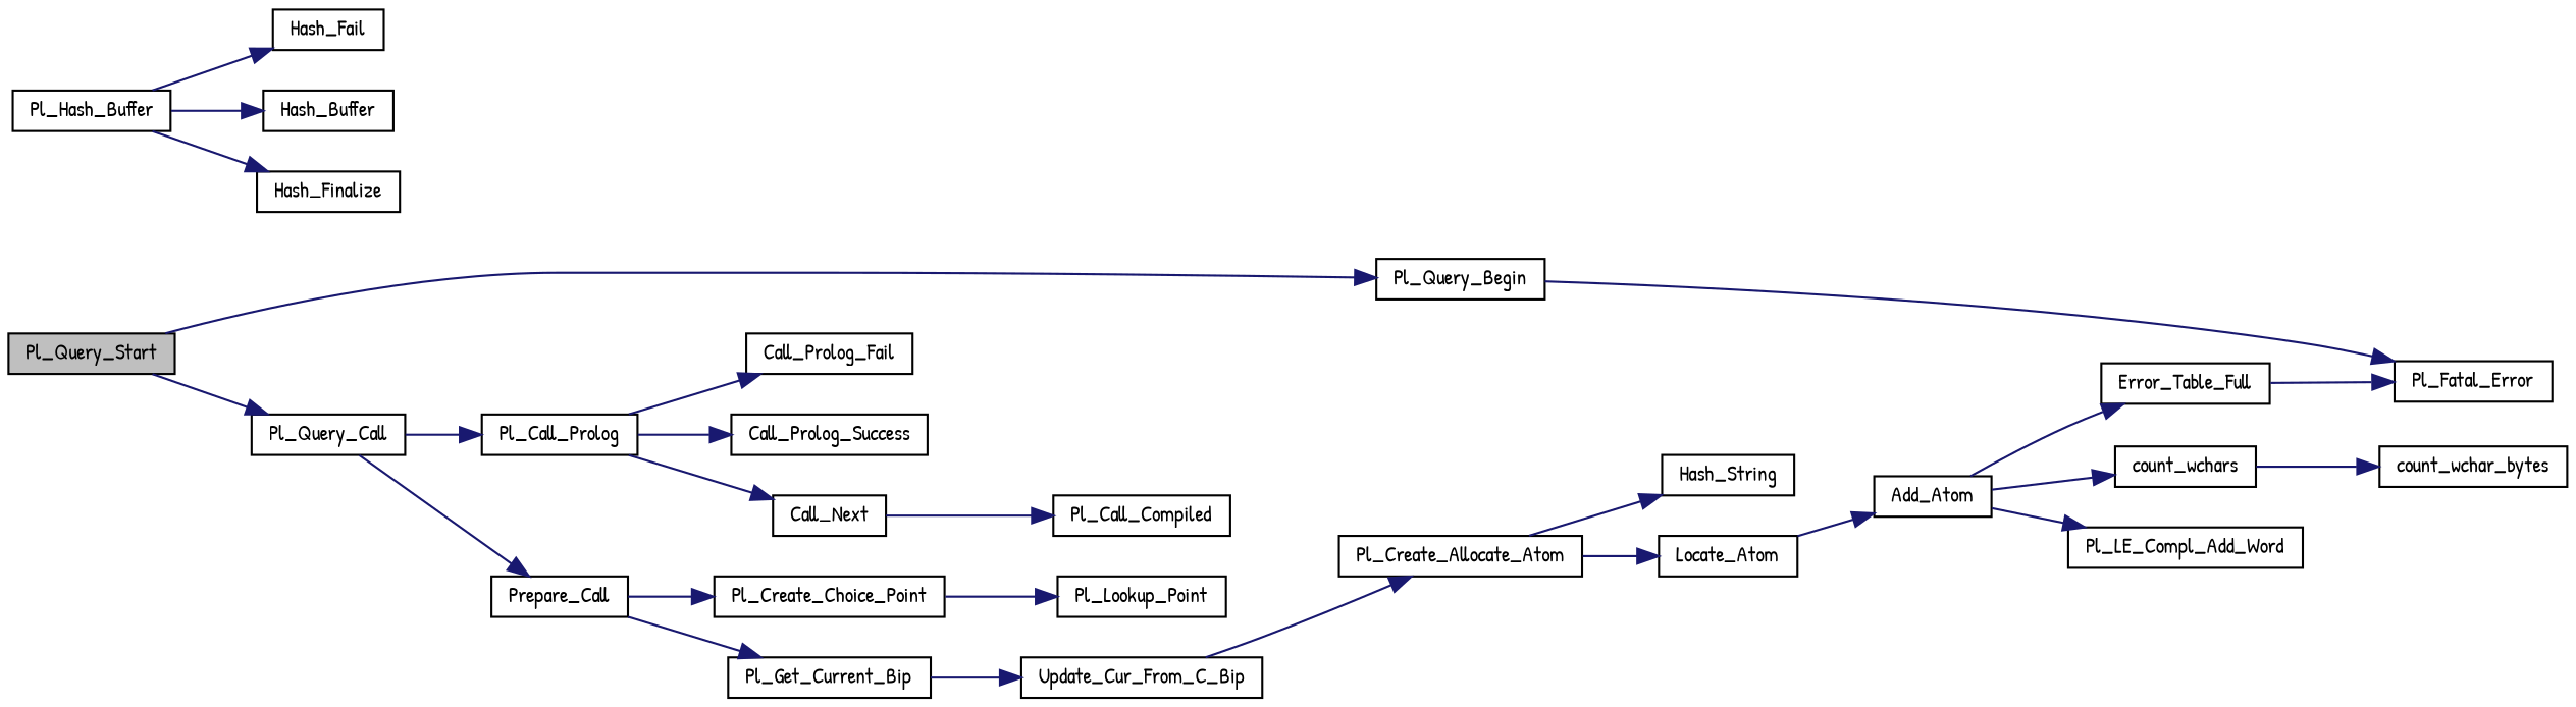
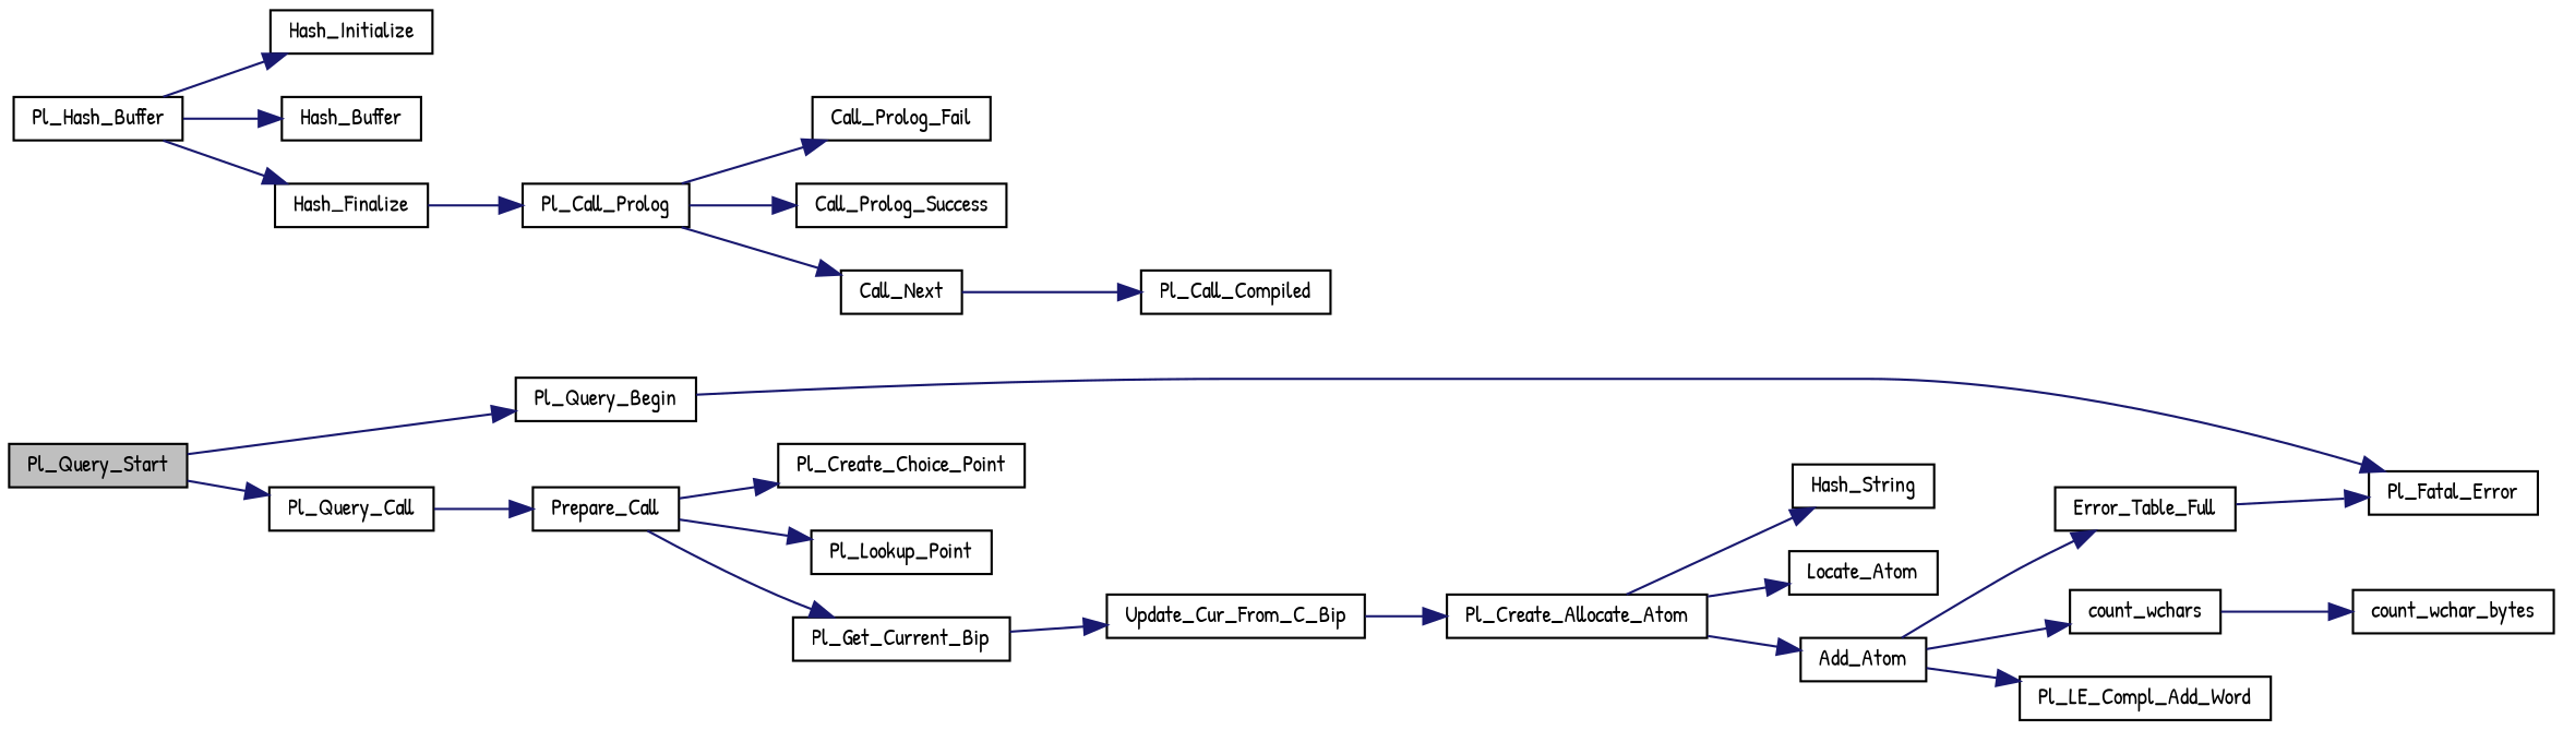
  digraph {
    fontname="Patrick Hand"
    rankdir=LR
    node [color=black fillcolor=white fontname="Patrick Hand" fontsize=10 shape=record style=filled]
    edge [color=midnightblue fontname="Patrick Hand" fontsize=10 labelfontname=Helvetica labelfontsize=10 style=solid]
    n1 [fillcolor=grey75 fontcolor=black height=0.2 label=Pl_Query_Start width=0.4]
    n2 [height=0.2 label=Pl_Query_Begin width=0.4]
    n3 [height=0.2 label=Pl_Query_Call width=0.4]
    n4 [height=0.2 label=Pl_Fatal_Error width=0.4]
    n5 [height=0.2 label=Pl_Call_Prolog width=0.4]
    n6 [height=0.2 label=Prepare_Call width=0.4]
    n7 [height=0.2 label=Pl_Create_Choice_Point width=0.4]
    n8 [height=0.2 label=Call_Prolog_Fail width=0.4]
    n9 [height=0.2 label=Call_Prolog_Success width=0.4]
    n10 [height=0.2 label=Call_Next width=0.4]
    n11 [height=0.2 label=Pl_Lookup_Point width=0.4]
    n12 [height=0.2 label=Pl_Get_Current_Bip width=0.4]
    n13 [height=0.2 label=Pl_Call_Compiled width=0.4]
    n14 [height=0.2 label=Update_Cur_From_C_Bip width=0.4]
    n15 [height=0.2 label=Pl_Create_Allocate_Atom width=0.4]
    n16 [height=0.2 label=Hash_String width=0.4]
    n17 [height=0.2 label=Locate_Atom width=0.4]
    n18 [height=0.2 label=Add_Atom width=0.4]
    n19 [height=0.2 label=Error_Table_Full width=0.4]
    n20 [height=0.2 label=count_wchars width=0.4]
    n21 [height=0.2 label=Pl_LE_Compl_Add_Word width=0.4]
    n22 [height=0.2 label=Pl_Hash_Buffer width=0.4]
-   n23 [height=0.2 label=Hash_Fail width=0.4]
+   n23 [height=0.2 label=Hash_Initialize width=0.4]
    n24 [height=0.2 label=Hash_Buffer width=0.4]
    n25 [height=0.2 label=Hash_Finalize width=0.4]
    n26 [height=0.2 label=count_wchar_bytes width=0.4]
    n1 -> n2
    n1 -> n3
    n2 -> n4
-   n3 -> n5
+   n25 -> n5
    n3 -> n6
    n5 -> n8
    n5 -> n9
    n5 -> n10
    n6 -> n7
-   n7 -> n11
+   n6 -> n11
    n6 -> n12
    n10 -> n13
    n12 -> n14
    n14 -> n15
    n15 -> n16
    n15 -> n17
-   n17 -> n18
+   n15 -> n18
    n18 -> n19
    n18 -> n20
    n18 -> n21
    n19 -> n4
    n20 -> n26
    n22 -> n23
    n22 -> n24
    n22 -> n25
  }
